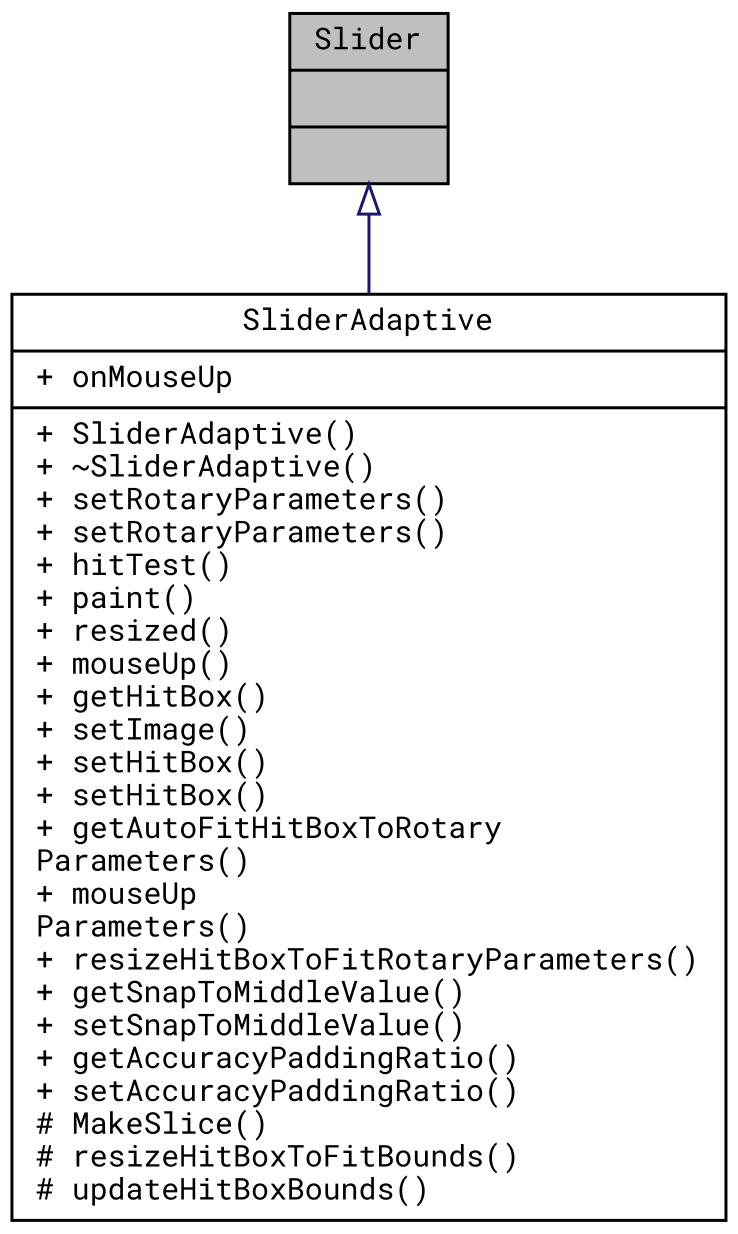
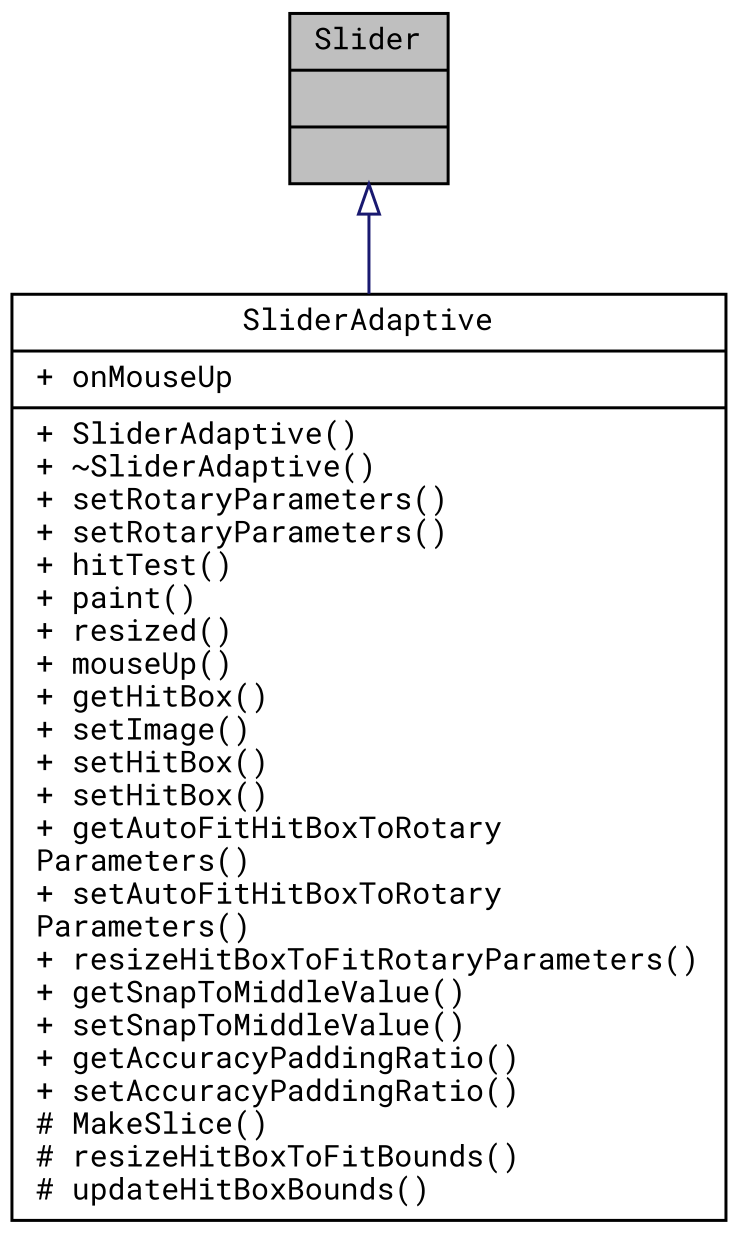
  digraph {
    fontname="Roboto Mono"
    node [color=black fontname="Roboto Mono" fontsize=10 shape=record]
    n1 [fillcolor=grey75 fontcolor=black height=0.2 label="{Slider\n||}" style=filled width=0.4]
-   n2 [height=0.2 label="{SliderAdaptive\n|+ onMouseUp\l|+ SliderAdaptive()\l+ ~SliderAdaptive()\l+ setRotaryParameters()\l+ setRotaryParameters()\l+ hitTest()\l+ paint()\l+ resized()\l+ mouseUp()\l+ getHitBox()\l+ setImage()\l+ setHitBox()\l+ setHitBox()\l+ getAutoFitHitBoxToRotary\lParameters()\l+ mouseUp\lParameters()\l+ resizeHitBoxToFitRotaryParameters()\l+ getSnapToMiddleValue()\l+ setSnapToMiddleValue()\l+ getAccuracyPaddingRatio()\l+ setAccuracyPaddingRatio()\l# MakeSlice()\l# resizeHitBoxToFitBounds()\l# updateHitBoxBounds()\l}" width=0.4]
+   n2 [height=0.2 label="{SliderAdaptive\n|+ onMouseUp\l|+ SliderAdaptive()\l+ ~SliderAdaptive()\l+ setRotaryParameters()\l+ setRotaryParameters()\l+ hitTest()\l+ paint()\l+ resized()\l+ mouseUp()\l+ getHitBox()\l+ setImage()\l+ setHitBox()\l+ setHitBox()\l+ getAutoFitHitBoxToRotary\lParameters()\l+ setAutoFitHitBoxToRotary\lParameters()\l+ resizeHitBoxToFitRotaryParameters()\l+ getSnapToMiddleValue()\l+ setSnapToMiddleValue()\l+ getAccuracyPaddingRatio()\l+ setAccuracyPaddingRatio()\l# MakeSlice()\l# resizeHitBoxToFitBounds()\l# updateHitBoxBounds()\l}" width=0.4]
    n1 -> n2 [arrowtail=onormal color=midnightblue dir=back fontname="Roboto Mono" fontsize=10 labelfontname=Helvetica labelfontsize=10 style=solid]
  }
